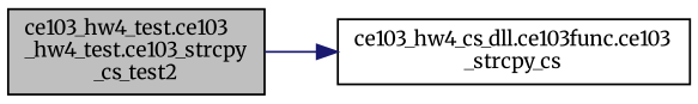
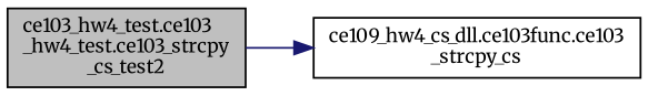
  digraph {
    rankdir=LR
    fontname=Merriweather
    node [color=black fontname=Merriweather fontsize=10 shape=record style=filled]
    n1 [fillcolor=grey75 fontcolor=black height=0.2 label="ce103_hw4_test.ce103\l_hw4_test.ce103_strcpy\l_cs_test2" width=0.4]
-   n2 [fillcolor=white height=0.2 label="ce103_hw4_cs_dll.ce103func.ce103\l_strcpy_cs" width=0.4]
+   n2 [fillcolor=white height=0.2 label="ce109_hw4_cs_dll.ce103func.ce103\l_strcpy_cs" width=0.4]
    n1 -> n2 [color=midnightblue fontname=Merriweather fontsize=10 labelfontname=Helvetica labelfontsize=10 style=solid]
  }
